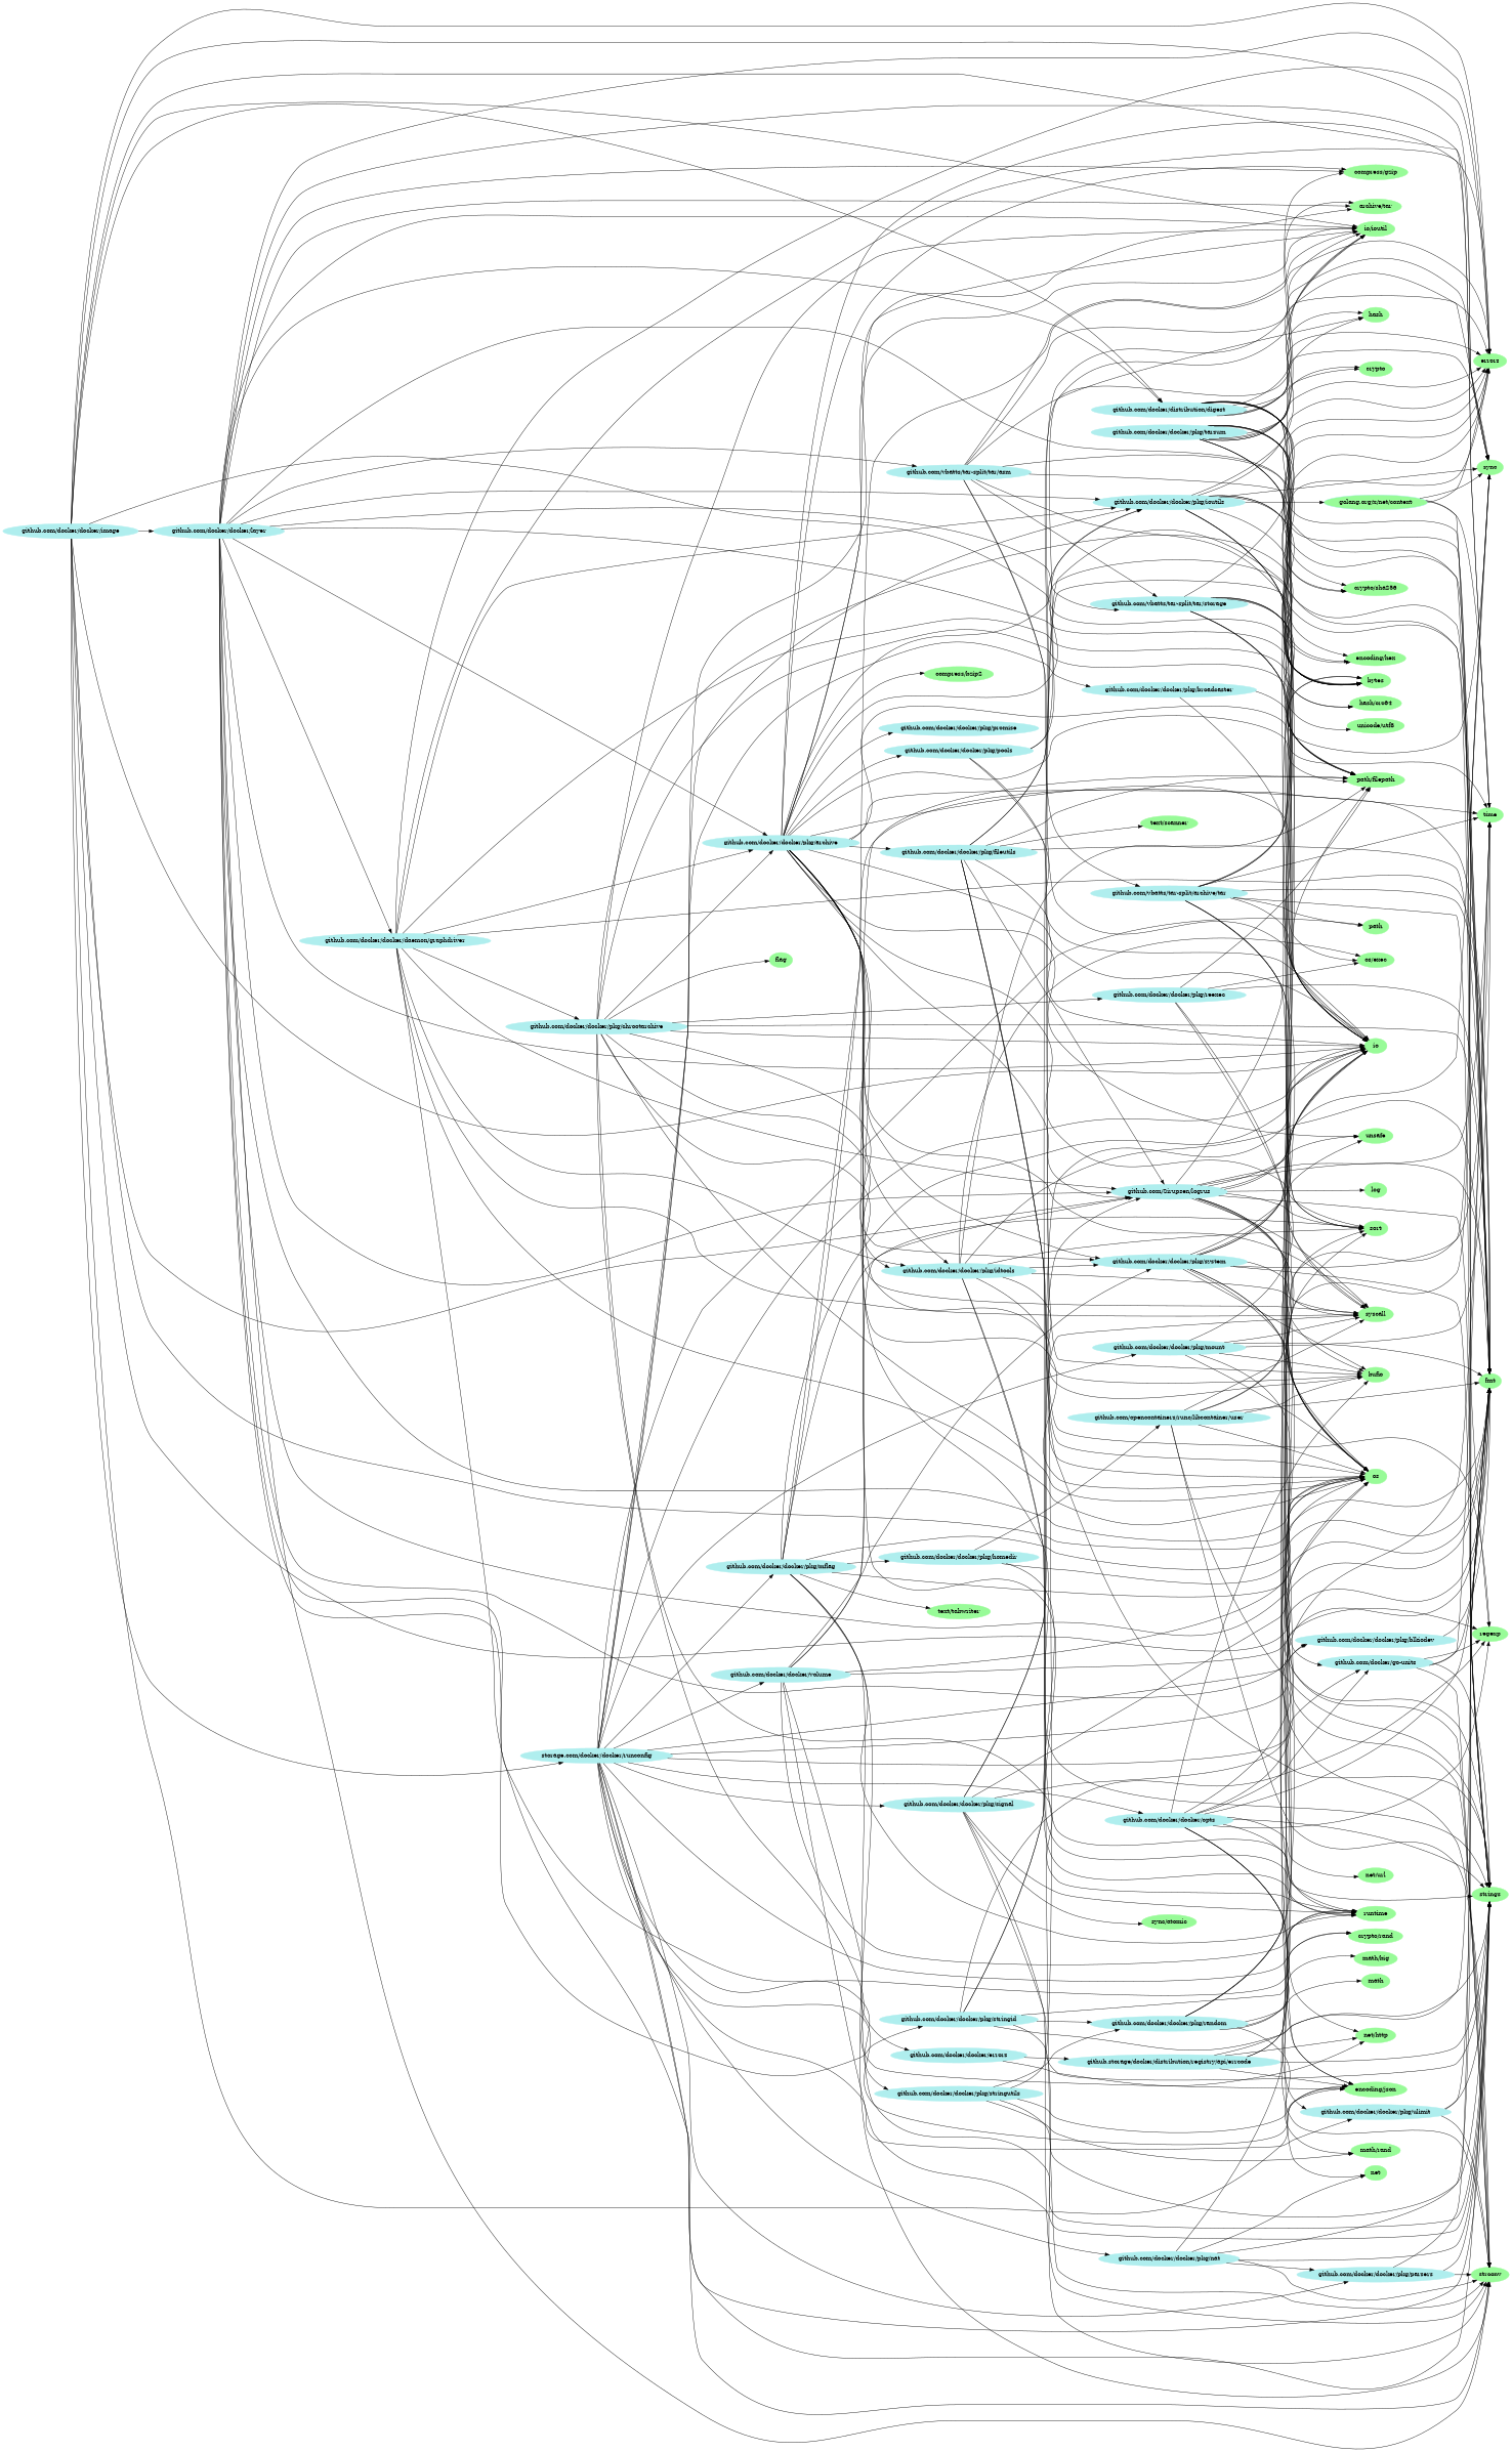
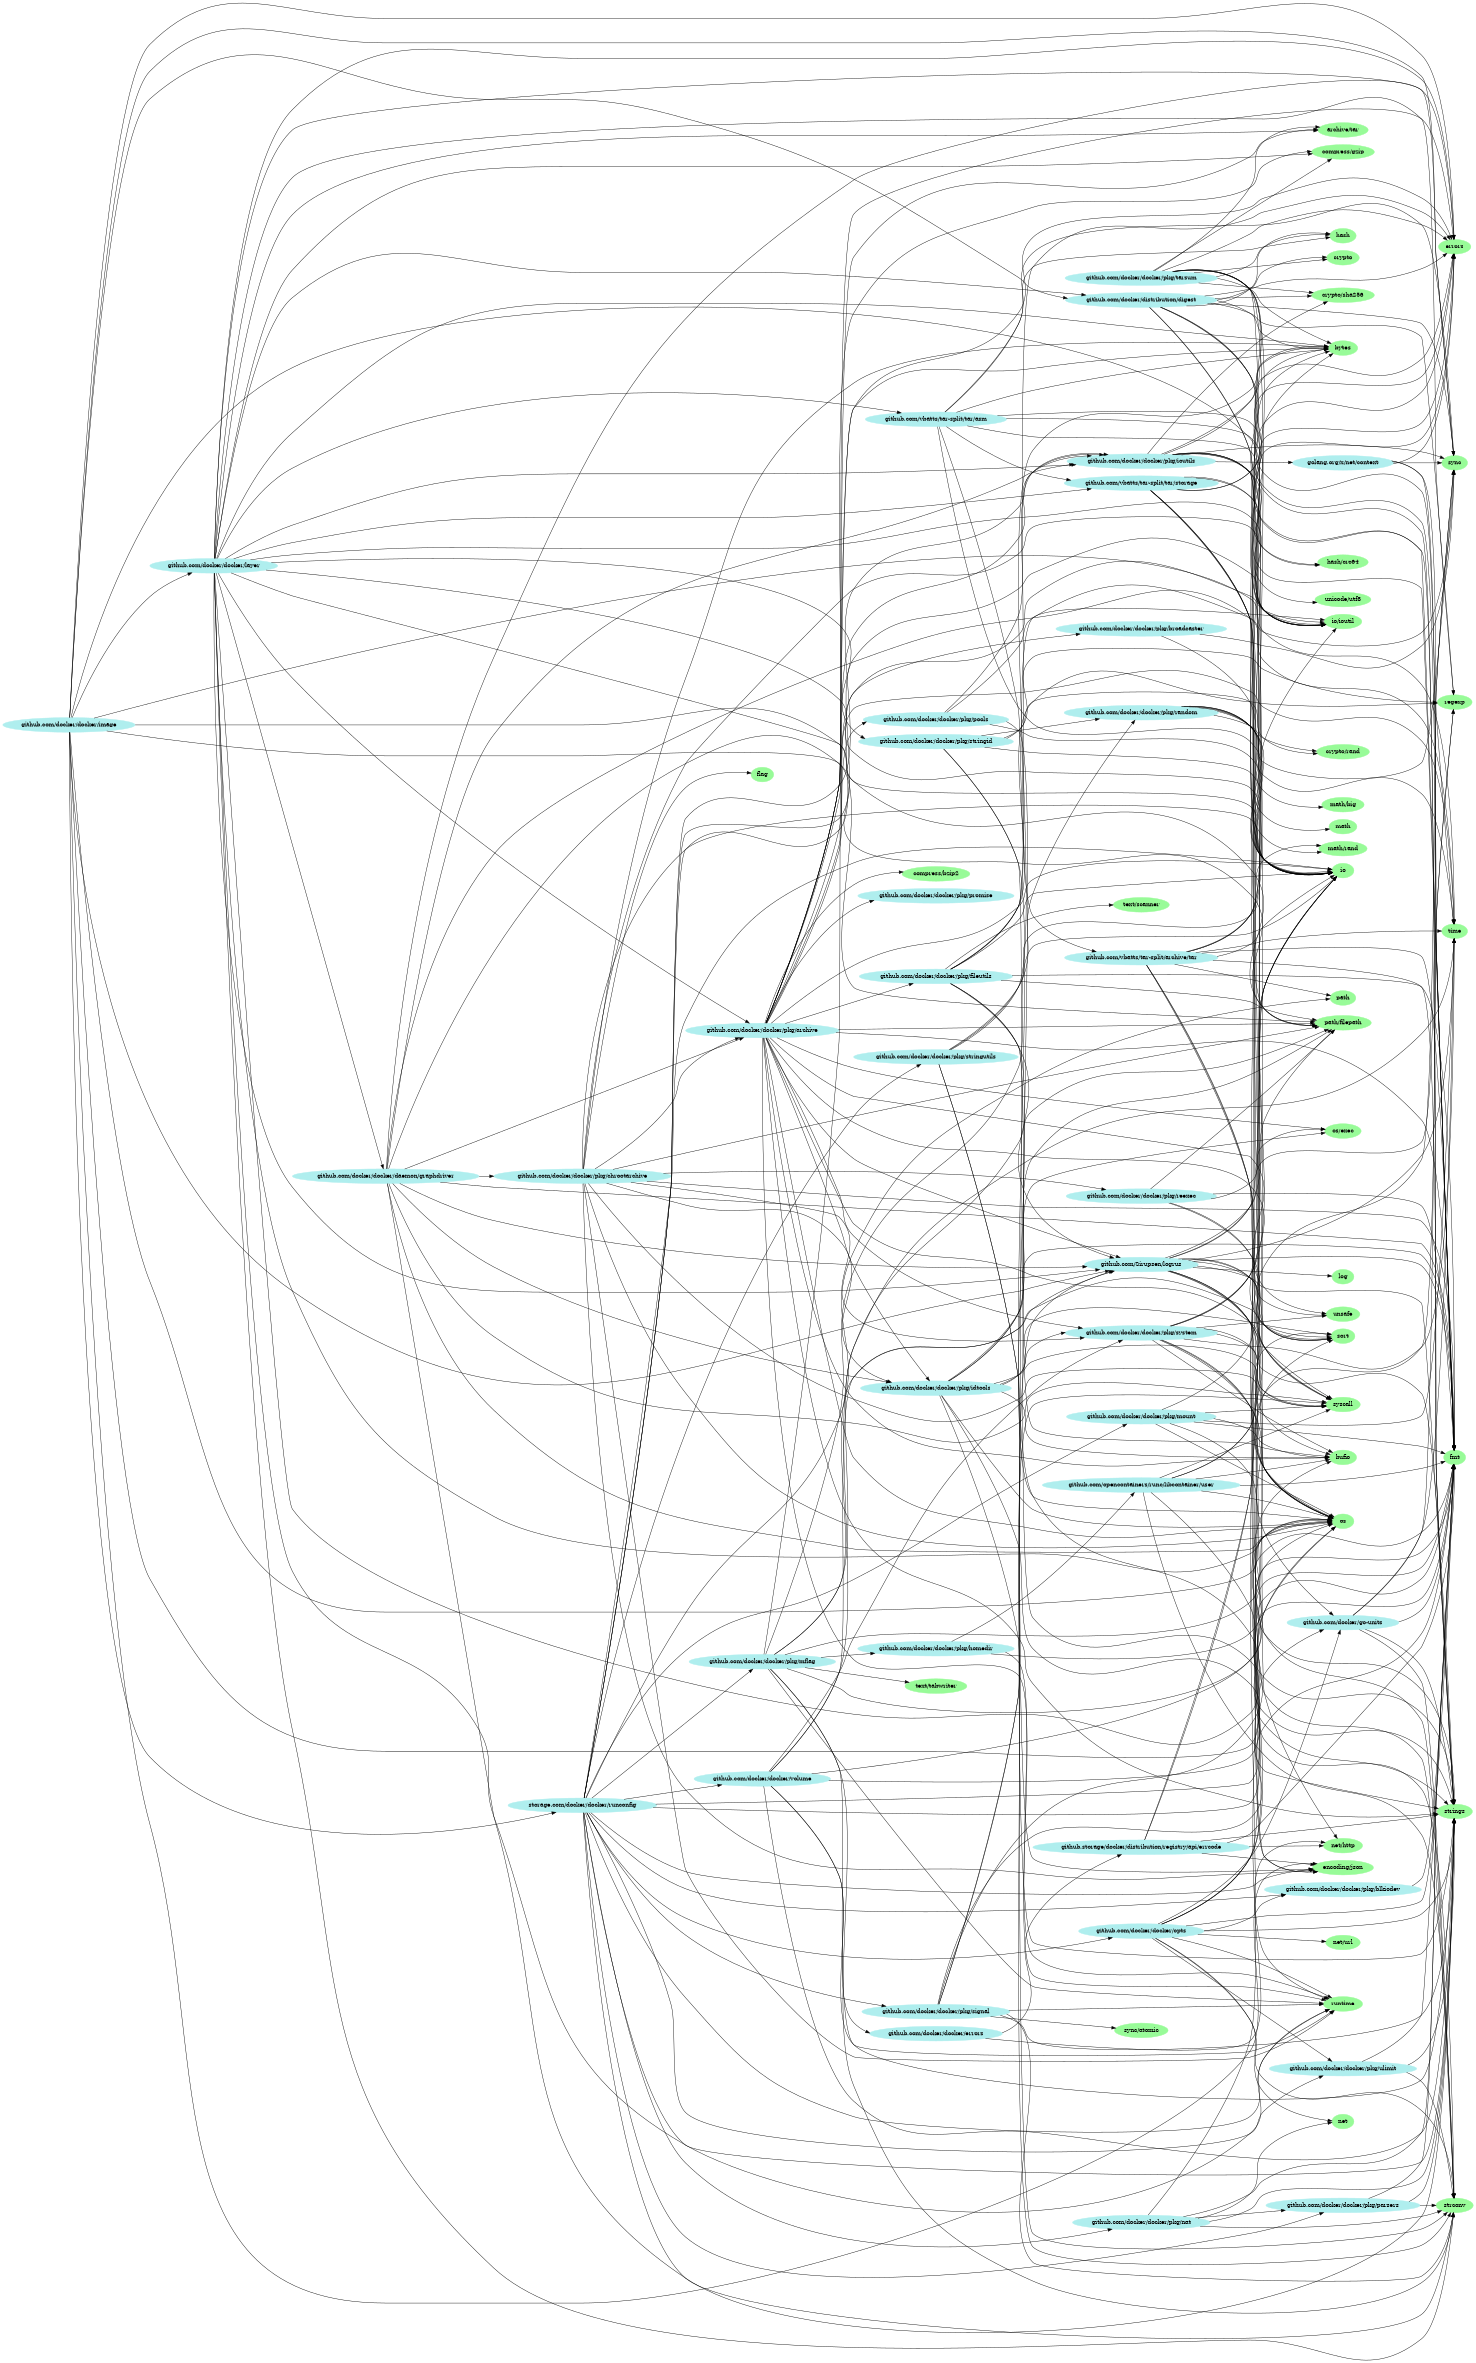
  digraph {
    rankdir=LR
    node [color=palegreen style=filled]
    n1 [label="path/filepath"]
    n2 [label="net/http"]
    n3 [color=paleturquoise label="github.storage/docker/distribution/registry/api/errcode"]
    n4 [label="encoding/json"]
    n5 [label=fmt]
    n6 [label=sort]
    n7 [label=strings]
    n8 [label=sync]
    n9 [label=bytes]
    n10 [label=os]
    n11 [color=paleturquoise label="github.com/docker/docker/pkg/random"]
    n12 [label="crypto/rand"]
    n13 [label=io]
    n14 [label=math]
    n15 [label="math/big"]
    n16 [label="math/rand"]
    n17 [label=time]
    n18 [color=paleturquoise label="github.com/docker/docker/pkg/signal"]
    n19 [color=paleturquoise label="github.com/Sirupsen/logrus"]
    n20 [label=runtime]
    n21 [label=strconv]
    n22 [label="sync/atomic"]
    n23 [label=syscall]
    n24 [label=log]
    n25 [label=unsafe]
    n26 [label=bufio]
    n27 [label="text/scanner"]
    n28 [color=paleturquoise label="github.com/vbatts/tar-split/archive/tar"]
    n29 [label=errors]
    n30 [label="io/ioutil"]
    n31 [label=path]
    n32 [color=paleturquoise label="github.com/docker/docker/pkg/tarsum"]
    n33 [label="archive/tar"]
    n34 [label="compress/gzip"]
    n35 [label=crypto]
    n36 [label="crypto/sha256"]
-   n37 [label="encoding/hex"]
    n38 [label=hash]
    n39 [color=paleturquoise label="github.com/docker/distribution/digest"]
    n40 [label=regexp]
    n41 [color=paleturquoise label="github.com/docker/docker/layer"]
    n42 [color=paleturquoise label="github.com/docker/docker/daemon/graphdriver"]
    n43 [color=paleturquoise label="github.com/docker/docker/pkg/archive"]
    n44 [color=paleturquoise label="github.com/docker/docker/pkg/ioutils"]
    n45 [color=paleturquoise label="github.com/docker/docker/pkg/stringid"]
    n46 [color=paleturquoise label="github.com/vbatts/tar-split/tar/asm"]
    n47 [color=paleturquoise label="github.com/vbatts/tar-split/tar/storage"]
    n48 [color=paleturquoise label="github.com/docker/docker/pkg/idtools"]
    n49 [color=paleturquoise label="github.com/docker/docker/pkg/chrootarchive"]
    n50 [color=paleturquoise label="github.com/docker/docker/pkg/system"]
    n51 [label="compress/bzip2"]
    n52 [color=paleturquoise label="github.com/docker/docker/pkg/fileutils"]
    n53 [color=paleturquoise label="github.com/docker/docker/pkg/pools"]
    n54 [color=paleturquoise label="github.com/docker/docker/pkg/promise"]
    n55 [label="os/exec"]
-   n56 [color=paleturquoise label="golang.org/x/net/context" fillcolor=palegreen]
+   n56 [color=paleturquoise label="golang.org/x/net/context"]
    n57 [label="hash/crc64"]
    n58 [label="unicode/utf8"]
    n59 [color=paleturquoise label="github.com/docker/docker/pkg/reexec"]
    n60 [label=flag]
    n61 [color=paleturquoise label="github.com/docker/go-units"]
    n62 [color=paleturquoise label="github.com/docker/docker/pkg/mflag"]
    n63 [color=paleturquoise label="github.com/docker/docker/pkg/homedir"]
    n64 [label="text/tabwriter"]
    n65 [color=paleturquoise label="github.com/opencontainers/runc/libcontainer/user"]
    n66 [color=paleturquoise label="github.com/docker/docker/pkg/blkiodev"]
    n67 [label="net/url"]
    n68 [color=paleturquoise label="github.com/docker/docker/pkg/parsers"]
    n69 [label=net]
    n70 [color=paleturquoise label="github.com/docker/docker/errors"]
    n71 [color=paleturquoise label="github.com/docker/docker/image"]
    n72 [color=paleturquoise label="storage.com/docker/docker/runconfig"]
    n73 [color=paleturquoise label="github.com/docker/docker/pkg/mount"]
    n74 [color=paleturquoise label="github.com/docker/docker/opts"]
    n75 [color=paleturquoise label="github.com/docker/docker/pkg/broadcaster"]
    n76 [color=paleturquoise label="github.com/docker/docker/pkg/nat"]
    n77 [color=paleturquoise label="github.com/docker/docker/pkg/stringutils"]
    n78 [color=paleturquoise label="github.com/docker/docker/pkg/ulimit"]
    n79 [color=paleturquoise label="github.com/docker/docker/volume"]
    n3 -> n2
    n3 -> n4
    n3 -> n5
    n3 -> n6
    n3 -> n7
    n3 -> n8
    n11 -> n8
    n11 -> n12
    n11 -> n13
    n11 -> n14
    n11 -> n15
    n11 -> n16
    n11 -> n17
    n18 -> n5
    n18 -> n7
    n18 -> n10
    n18 -> n19
    n18 -> n20
    n18 -> n21
    n18 -> n22
    n18 -> n23
    n19 -> n4
    n19 -> n5
    n19 -> n6
    n19 -> n7
    n19 -> n8
    n19 -> n9
    n19 -> n10
    n19 -> n13
    n19 -> n17
    n19 -> n20
    n19 -> n23
    n19 -> n24
    n19 -> n25
    n19 -> n26
    n28 -> n5
    n28 -> n7
    n28 -> n9
    n28 -> n10
    n28 -> n13
    n28 -> n17
    n28 -> n21
    n28 -> n23
    n28 -> n29
    n28 -> n30
    n28 -> n31
    n32 -> n5
    n32 -> n6
    n32 -> n7
    n32 -> n9
    n32 -> n13
    n32 -> n21
    n32 -> n29
    n32 -> n33
    n32 -> n34
    n32 -> n35
    n32 -> n36
-   n32 -> n37
    n32 -> n38
    n39 -> n5
    n39 -> n6
    n39 -> n7
    n39 -> n8
    n39 -> n9
    n39 -> n13
    n39 -> n29
    n39 -> n30
    n39 -> n35
    n39 -> n36
    n39 -> n38
    n39 -> n40
    n41 -> n1
    n41 -> n5
    n41 -> n8
    n41 -> n9
    n41 -> n10
    n41 -> n13
    n41 -> n19
    n41 -> n20
    n41 -> n21
    n41 -> n29
    n41 -> n30
    n41 -> n33
    n41 -> n34
    n41 -> n39
    n41 -> n40
    n41 -> n42
    n41 -> n43
    n41 -> n44
    n41 -> n45
    n41 -> n46
    n41 -> n47
    n42 -> n1
    n42 -> n5
    n42 -> n7
    n42 -> n10
    n42 -> n17
    n42 -> n19
    n42 -> n23
    n42 -> n29
    n42 -> n43
    n42 -> n44
    n42 -> n48
    n42 -> n49
    n43 -> n1
    n43 -> n5
    n43 -> n6
    n43 -> n7
    n43 -> n9
    n43 -> n10
    n43 -> n13
    n43 -> n17
    n43 -> n19
    n43 -> n20
    n43 -> n23
    n43 -> n25
    n43 -> n26
    n43 -> n29
    n43 -> n30
    n43 -> n33
    n43 -> n34
    n43 -> n44
    n43 -> n48
    n43 -> n50
    n43 -> n51
    n43 -> n52
    n43 -> n53
    n43 -> n54
    n43 -> n55
    n44 -> n2
    n44 -> n5
    n44 -> n8
    n44 -> n9
    n44 -> n10
    n44 -> n13
    n44 -> n29
    n44 -> n30
    n44 -> n36
-   n44 -> n37
    n44 -> n56
    n45 -> n7
    n45 -> n11
    n45 -> n12
    n45 -> n13
    n45 -> n21
-   n45 -> n37
    n45 -> n40
    n46 -> n5
    n46 -> n8
    n46 -> n9
    n46 -> n13
    n46 -> n28
    n46 -> n30
    n46 -> n38
    n46 -> n47
    n46 -> n57
    n47 -> n1
    n47 -> n4
    n47 -> n9
    n47 -> n10
    n47 -> n13
    n47 -> n29
    n47 -> n57
    n47 -> n58
    n48 -> n1
    n48 -> n5
    n48 -> n6
    n48 -> n7
    n48 -> n10
    n48 -> n21
    n48 -> n23
    n48 -> n26
    n48 -> n50
    n48 -> n55
    n49 -> n1
    n49 -> n4
    n49 -> n5
    n49 -> n9
    n49 -> n10
    n49 -> n13
    n49 -> n20
    n49 -> n23
    n49 -> n30
    n49 -> n43
    n49 -> n48
    n49 -> n50
    n49 -> n59
    n49 -> n60
    n50 -> n1
    n50 -> n7
    n50 -> n10
    n50 -> n13
    n50 -> n17
    n50 -> n21
    n50 -> n23
    n50 -> n25
    n50 -> n26
    n50 -> n29
    n50 -> n61
    n52 -> n1
    n52 -> n5
    n52 -> n7
    n52 -> n10
    n52 -> n13
    n52 -> n19
    n52 -> n27
    n52 -> n29
    n52 -> n30
    n52 -> n40
    n53 -> n8
    n53 -> n13
    n53 -> n26
    n53 -> n44
    n56 -> n5
    n56 -> n8
    n56 -> n17
    n56 -> n29
    n59 -> n1
    n59 -> n5
    n59 -> n10
    n59 -> n23
    n59 -> n55
    n61 -> n5
    n61 -> n7
    n61 -> n17
    n61 -> n21
    n61 -> n40
    n62 -> n5
    n62 -> n6
    n62 -> n7
    n62 -> n10
    n62 -> n13
    n62 -> n17
    n62 -> n20
    n62 -> n21
    n62 -> n29
    n62 -> n63
    n62 -> n64
    n63 -> n10
    n63 -> n20
    n63 -> n65
    n65 -> n5
    n65 -> n7
    n65 -> n10
    n65 -> n13
    n65 -> n21
    n65 -> n23
    n65 -> n26
    n65 -> n29
    n66 -> n5
    n68 -> n5
    n68 -> n7
    n68 -> n21
    n70 -> n2
    n70 -> n3
    n71 -> n1
    n71 -> n4
    n71 -> n5
    n71 -> n8
    n71 -> n10
    n71 -> n13
    n71 -> n17
    n71 -> n19
    n71 -> n29
    n71 -> n30
    n71 -> n39
    n71 -> n41
    n71 -> n72
    n72 -> n4
    n72 -> n5
    n72 -> n7
    n72 -> n13
    n72 -> n18
    n72 -> n20
    n72 -> n21
    n72 -> n30
    n72 -> n31
    n72 -> n44
    n72 -> n61
    n72 -> n62
    n72 -> n66
    n72 -> n68
    n72 -> n73
    n72 -> n74
    n72 -> n75
    n72 -> n76
    n72 -> n77
    n72 -> n78
    n72 -> n79
    n73 -> n5
    n73 -> n7
    n73 -> n10
    n73 -> n13
    n73 -> n17
    n73 -> n23
    n73 -> n26
    n74 -> n5
    n74 -> n7
    n74 -> n10
    n74 -> n20
    n74 -> n21
    n74 -> n26
    n74 -> n40
    n74 -> n61
    n74 -> n66
    n74 -> n67
    n74 -> n69
    n74 -> n78
    n75 -> n8
    n75 -> n13
    n76 -> n5
    n76 -> n6
    n76 -> n7
    n76 -> n21
    n76 -> n68
    n76 -> n69
    n77 -> n4
    n77 -> n7
    n77 -> n9
    n77 -> n11
    n77 -> n16
    n78 -> n5
    n78 -> n7
    n78 -> n21
    n79 -> n1
    n79 -> n5
    n79 -> n7
    n79 -> n10
    n79 -> n19
    n79 -> n20
    n79 -> n50
    n79 -> n70
  }
